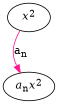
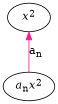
  digraph {
    n1 [label=<<I>x</I><SUP>2</SUP>>]
    n2 [label=<<I>a</I><SUB>n</SUB><I>x</I><SUP>2</SUP>>]
-   n1 -> n2 [label=<a<SUB>n</SUB>> color=deeppink]
+   n2 -> n1 [label=<a<SUB>n</SUB>> color=deeppink]
  }
